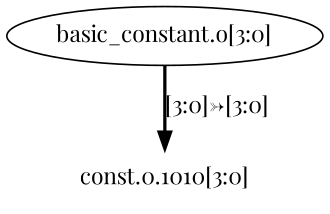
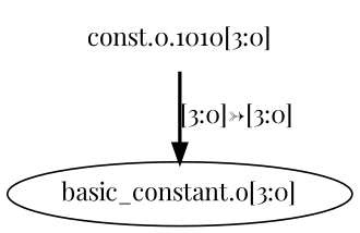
  digraph {
    fontname="Playfair Display"
    node [fontname="Playfair Display"]
    n1 [label="const.0.1010[3:0]" shape=none]
    n2 [label="basic_constant.o[3:0]" shape=ellipse]
-   n2 -> n1 [label="[3:0]->[3:0]" style=bold fontname="Playfair Display"]
+   n1 -> n2 [label="[3:0]->[3:0]" style=bold fontname="Playfair Display"]
  }
